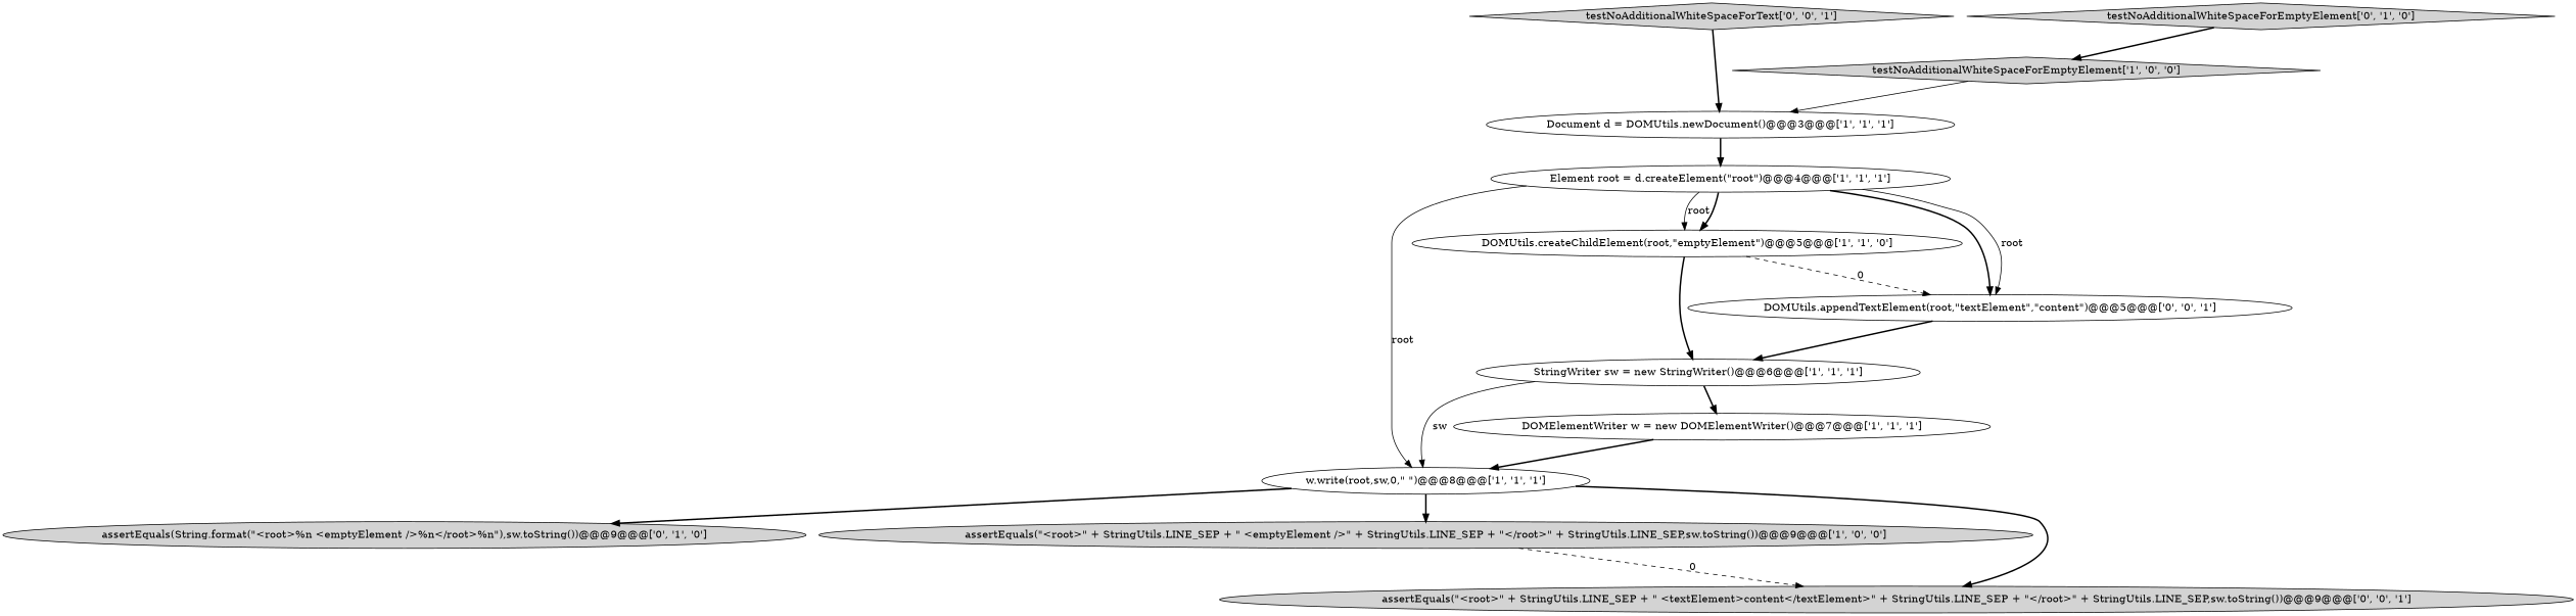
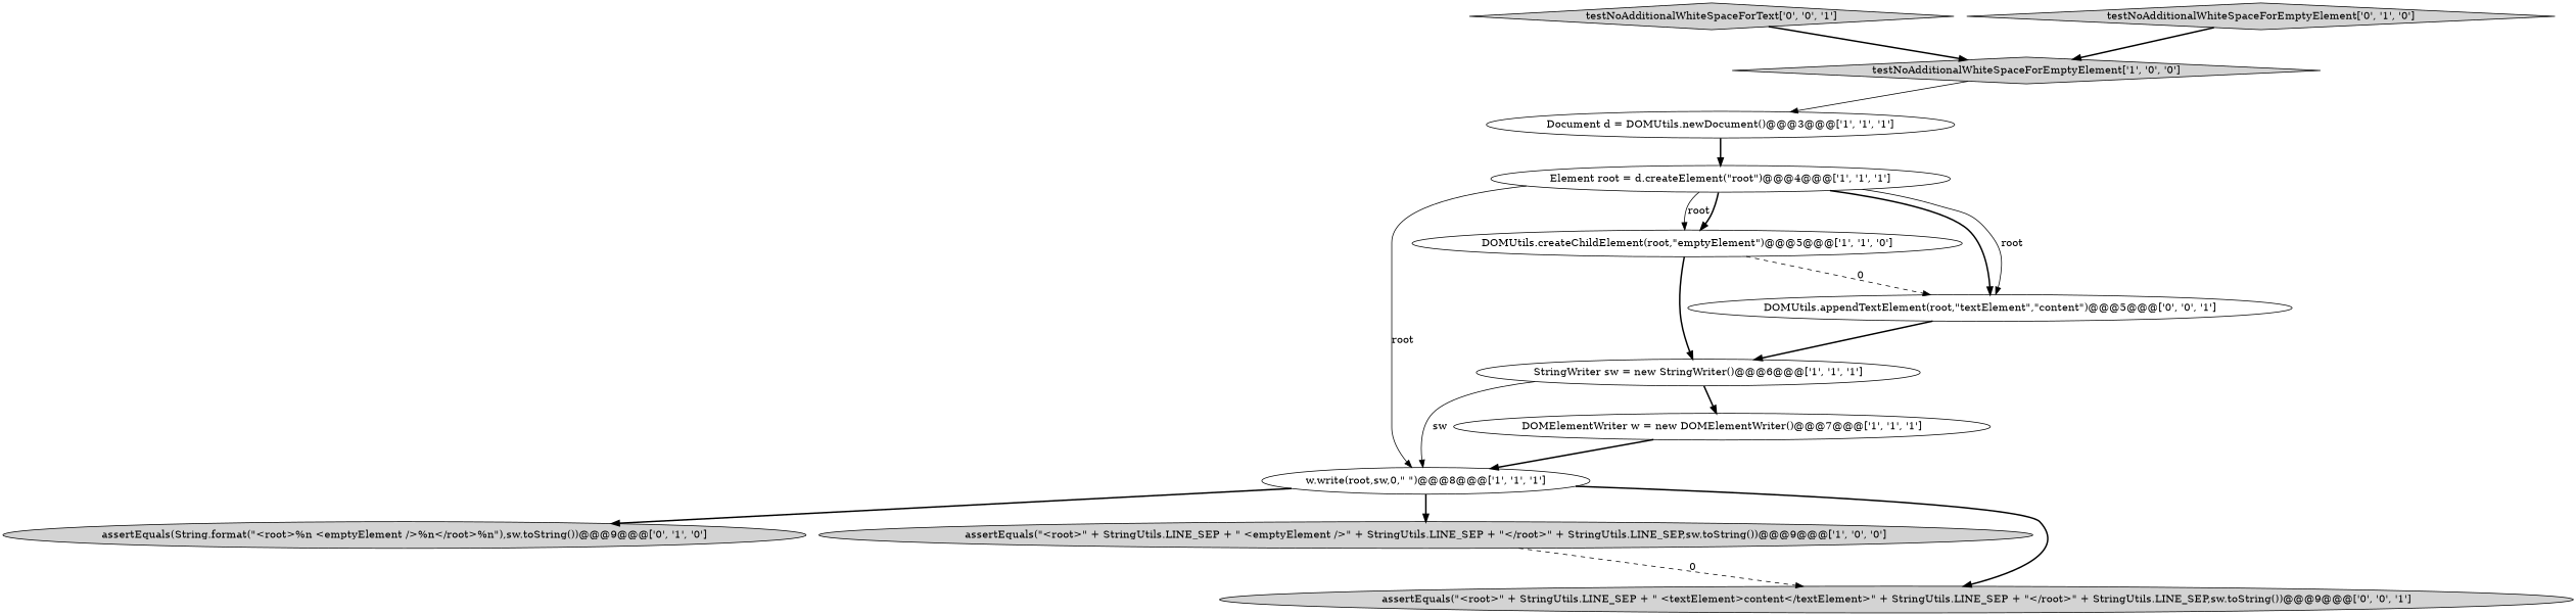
  digraph {
    node [fillcolor=white shape=ellipse style=filled]
    edge [style=bold]
    n1 [label="DOMElementWriter w = new DOMElementWriter()@@@7@@@['1', '1', '1']"]
    n2 [label="w.write(root,sw,0,\" \")@@@8@@@['1', '1', '1']"]
    n3 [fillcolor=lightgray label="assertEquals(String.format(\"<root>%n <emptyElement />%n</root>%n\"),sw.toString())@@@9@@@['0', '1', '0']"]
    n4 [fillcolor=lightgray label="assertEquals(\"<root>\" + StringUtils.LINE_SEP + \" <emptyElement />\" + StringUtils.LINE_SEP + \"</root>\" + StringUtils.LINE_SEP,sw.toString())@@@9@@@['1', '0', '0']"]
    n5 [fillcolor=lightgray label="assertEquals(\"<root>\" + StringUtils.LINE_SEP + \" <textElement>content</textElement>\" + StringUtils.LINE_SEP + \"</root>\" + StringUtils.LINE_SEP,sw.toString())@@@9@@@['0', '0', '1']"]
    n6 [label="Element root = d.createElement(\"root\")@@@4@@@['1', '1', '1']"]
    n7 [label="DOMUtils.createChildElement(root,\"emptyElement\")@@@5@@@['1', '1', '0']"]
    n8 [label="DOMUtils.appendTextElement(root,\"textElement\",\"content\")@@@5@@@['0', '0', '1']"]
    n9 [label="StringWriter sw = new StringWriter()@@@6@@@['1', '1', '1']"]
    n10 [fillcolor=lightgray label="testNoAdditionalWhiteSpaceForText['0', '0', '1']" shape=diamond]
    n11 [label="Document d = DOMUtils.newDocument()@@@3@@@['1', '1', '1']"]
    n12 [fillcolor=lightgray label="testNoAdditionalWhiteSpaceForEmptyElement['0', '1', '0']" shape=diamond]
    n13 [fillcolor=lightgray label="testNoAdditionalWhiteSpaceForEmptyElement['1', '0', '0']" shape=diamond]
    n1 -> n2
    n2 -> n3
    n2 -> n4
    n2 -> n5
    n4 -> n5 [label=0 style=dashed]
    n6 -> n2 [label=root style=solid]
    n6 -> n7 [label=root style=solid]
    n6 -> n7
    n6 -> n8
    n6 -> n8 [label=root style=solid]
    n7 -> n8 [label=0 style=dashed]
    n7 -> n9
    n8 -> n9
    n9 -> n1
    n9 -> n2 [label=sw style=solid]
-   n10 -> n11
+   n10 -> n13
    n11 -> n6
    n12 -> n13
    n13 -> n11 [style=solid]
  }
